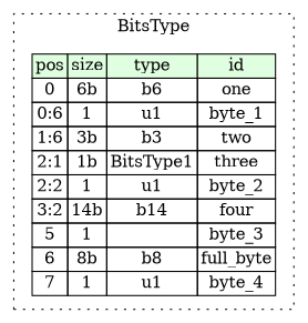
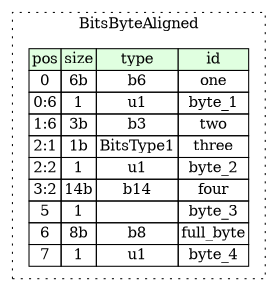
  digraph {
    rankdir=TB
    n1 [label=<<TABLE BORDER="0" CELLBORDER="1" CELLSPACING="0"> 			<TR><TD BGCOLOR="#E0FFE0">pos</TD><TD BGCOLOR="#E0FFE0">size</TD><TD BGCOLOR="#E0FFE0">type</TD><TD BGCOLOR="#E0FFE0">id</TD></TR> 			<TR><TD PORT="one_pos">0</TD><TD PORT="one_size">6b</TD><TD>b6</TD><TD PORT="one_type">one</TD></TR> 			<TR><TD PORT="byte_1_pos">0:6</TD><TD PORT="byte_1_size">1</TD><TD>u1</TD><TD PORT="byte_1_type">byte_1</TD></TR> 			<TR><TD PORT="two_pos">1:6</TD><TD PORT="two_size">3b</TD><TD>b3</TD><TD PORT="two_type">two</TD></TR> 			<TR><TD PORT="three_pos">2:1</TD><TD PORT="three_size">1b</TD><TD>BitsType1</TD><TD PORT="three_type">three</TD></TR> 			<TR><TD PORT="byte_2_pos">2:2</TD><TD PORT="byte_2_size">1</TD><TD>u1</TD><TD PORT="byte_2_type">byte_2</TD></TR> 			<TR><TD PORT="four_pos">3:2</TD><TD PORT="four_size">14b</TD><TD>b14</TD><TD PORT="four_type">four</TD></TR> 			<TR><TD PORT="byte_3_pos">5</TD><TD PORT="byte_3_size">1</TD><TD></TD><TD PORT="byte_3_type">byte_3</TD></TR> 			<TR><TD PORT="full_byte_pos">6</TD><TD PORT="full_byte_size">8b</TD><TD>b8</TD><TD PORT="full_byte_type">full_byte</TD></TR> 			<TR><TD PORT="byte_4_pos">7</TD><TD PORT="byte_4_size">1</TD><TD>u1</TD><TD PORT="byte_4_type">byte_4</TD></TR> 		</TABLE>> shape=plaintext]
    subgraph cluster_1 {
-     label=BitsType
+     label=BitsByteAligned
      style=dotted
      n1
    }
  }
